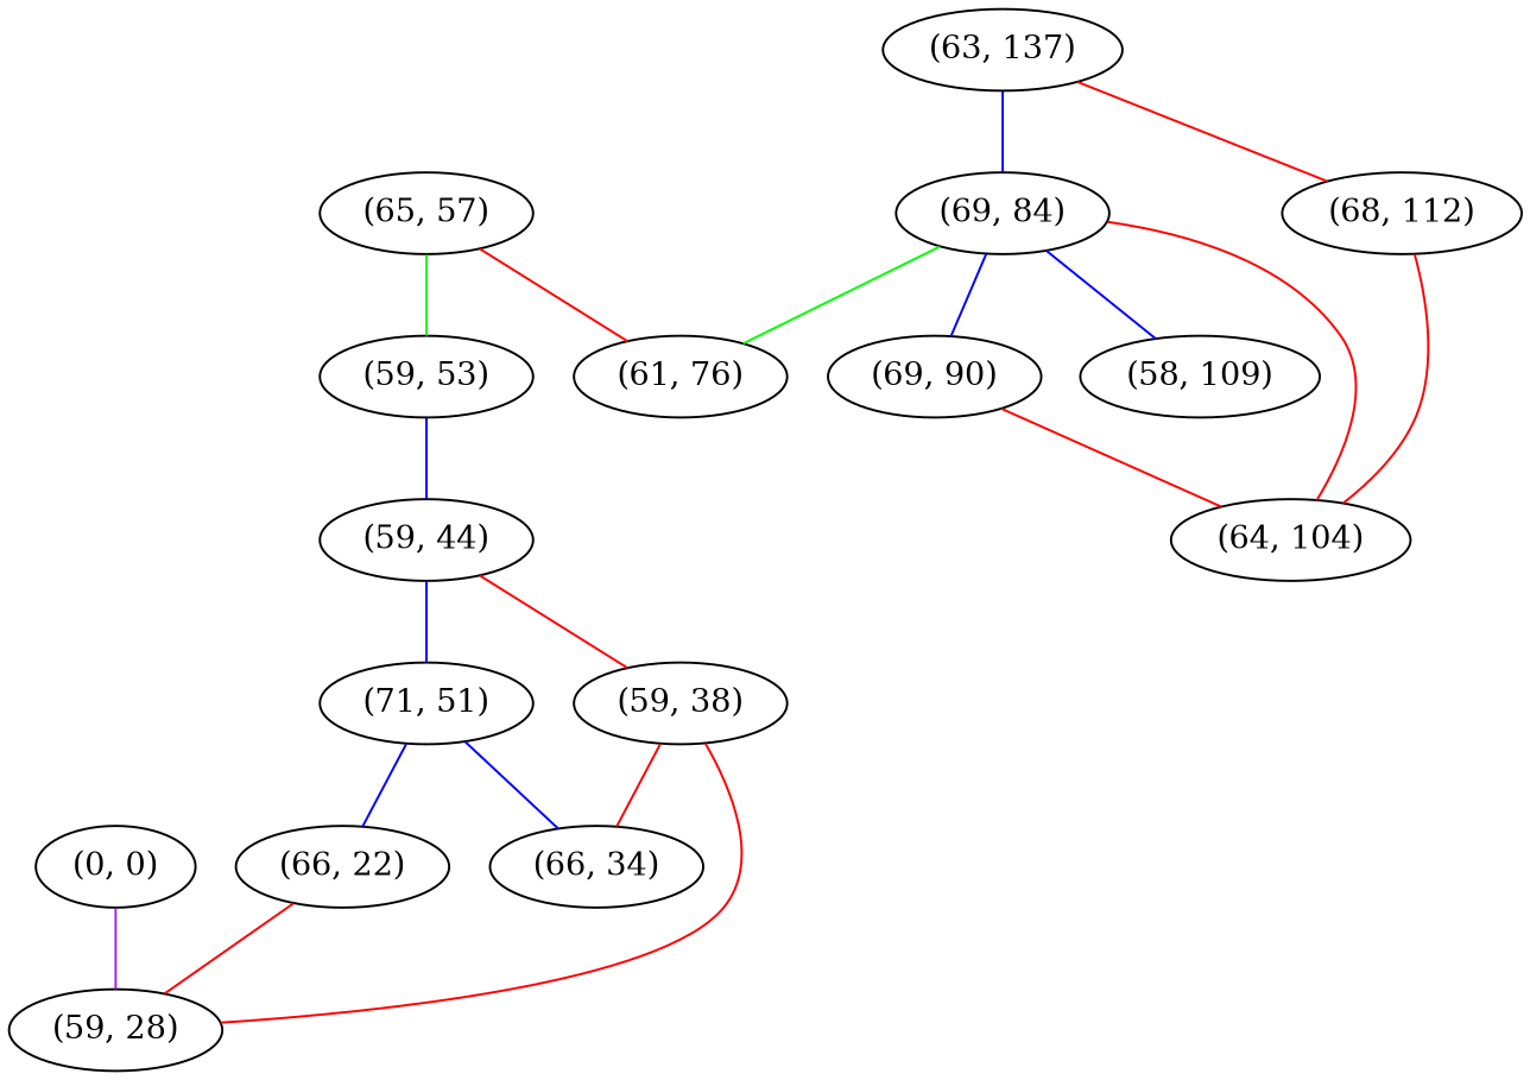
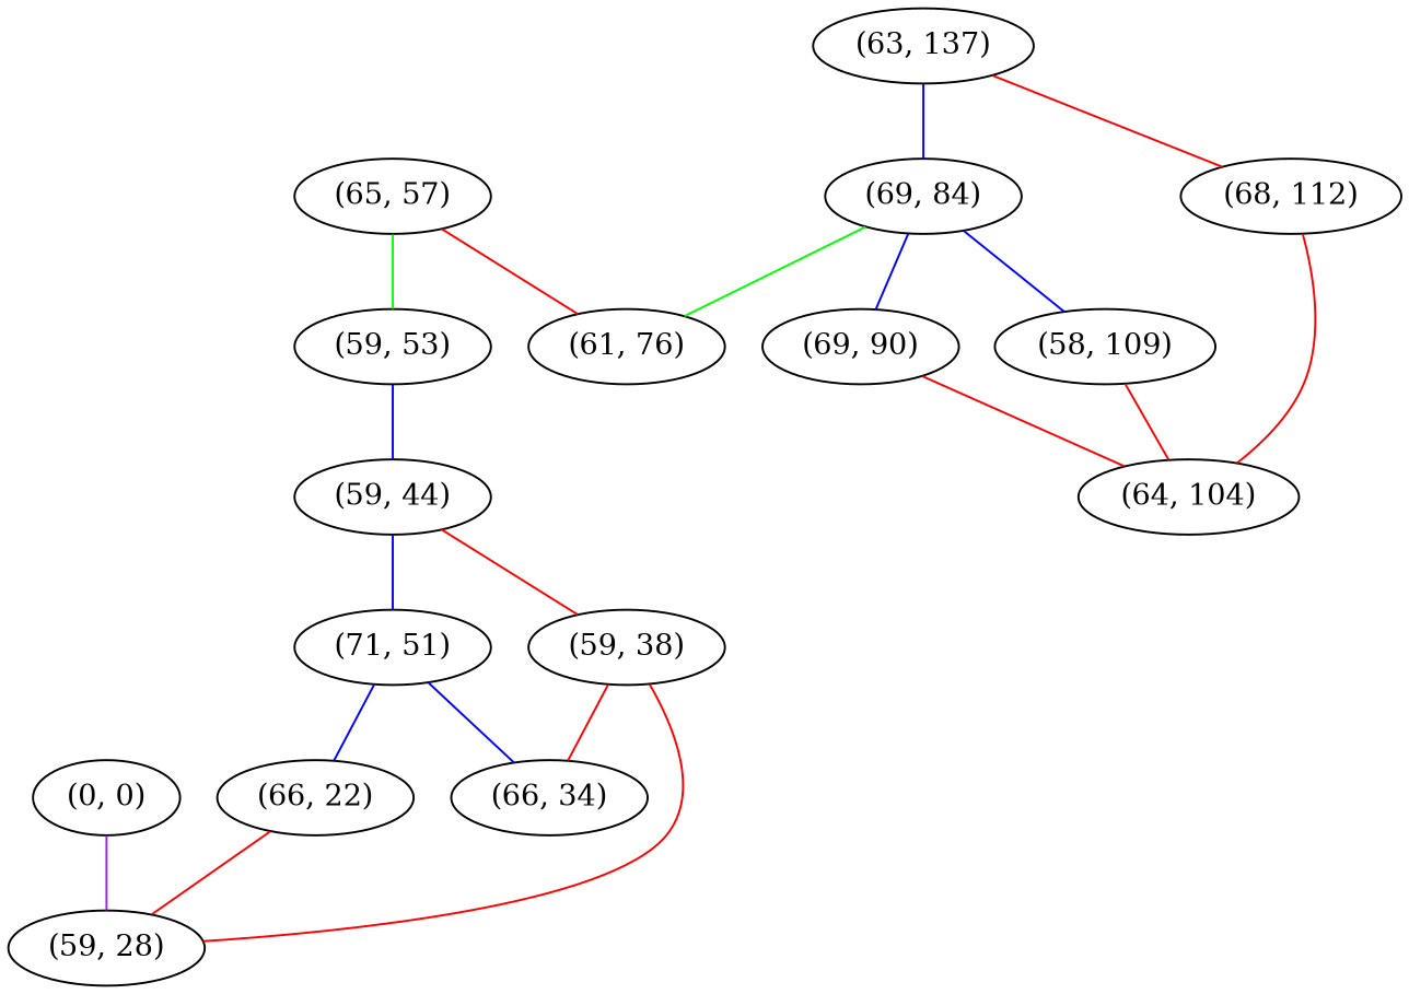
  graph {
    edge [color=red weight=1]
    "(0, 0)"
    "(59, 28)"
    "(65, 57)"
    "(59, 53)"
    "(61, 76)"
    "(59, 44)"
    "(71, 51)"
    "(66, 34)"
    "(66, 22)"
    "(63, 137)"
    "(69, 84)"
    "(68, 112)"
    "(69, 90)"
    "(58, 109)"
    "(64, 104)"
    "(59, 38)"
    "(0, 0)" -- "(59, 28)" [color=purple weight=4]
    "(65, 57)" -- "(59, 53)" [color=green weight=2]
    "(65, 57)" -- "(61, 76)"
    "(59, 53)" -- "(59, 44)" [color=blue weight=3]
    "(59, 44)" -- "(71, 51)" [color=blue weight=3]
    "(59, 44)" -- "(59, 38)"
    "(71, 51)" -- "(66, 34)" [color=blue weight=3]
    "(71, 51)" -- "(66, 22)" [color=blue weight=3]
    "(66, 22)" -- "(59, 28)"
    "(63, 137)" -- "(69, 84)" [color=blue weight=3]
    "(63, 137)" -- "(68, 112)"
    "(69, 84)" -- "(61, 76)" [color=green weight=2]
    "(69, 84)" -- "(69, 90)" [color=blue weight=3]
    "(69, 84)" -- "(58, 109)" [color=blue weight=3]
    "(68, 112)" -- "(64, 104)"
    "(69, 90)" -- "(64, 104)"
-   "(69, 84)" -- "(64, 104)"
+   "(58, 109)" -- "(64, 104)"
    "(59, 38)" -- "(59, 28)"
    "(59, 38)" -- "(66, 34)"
  }
